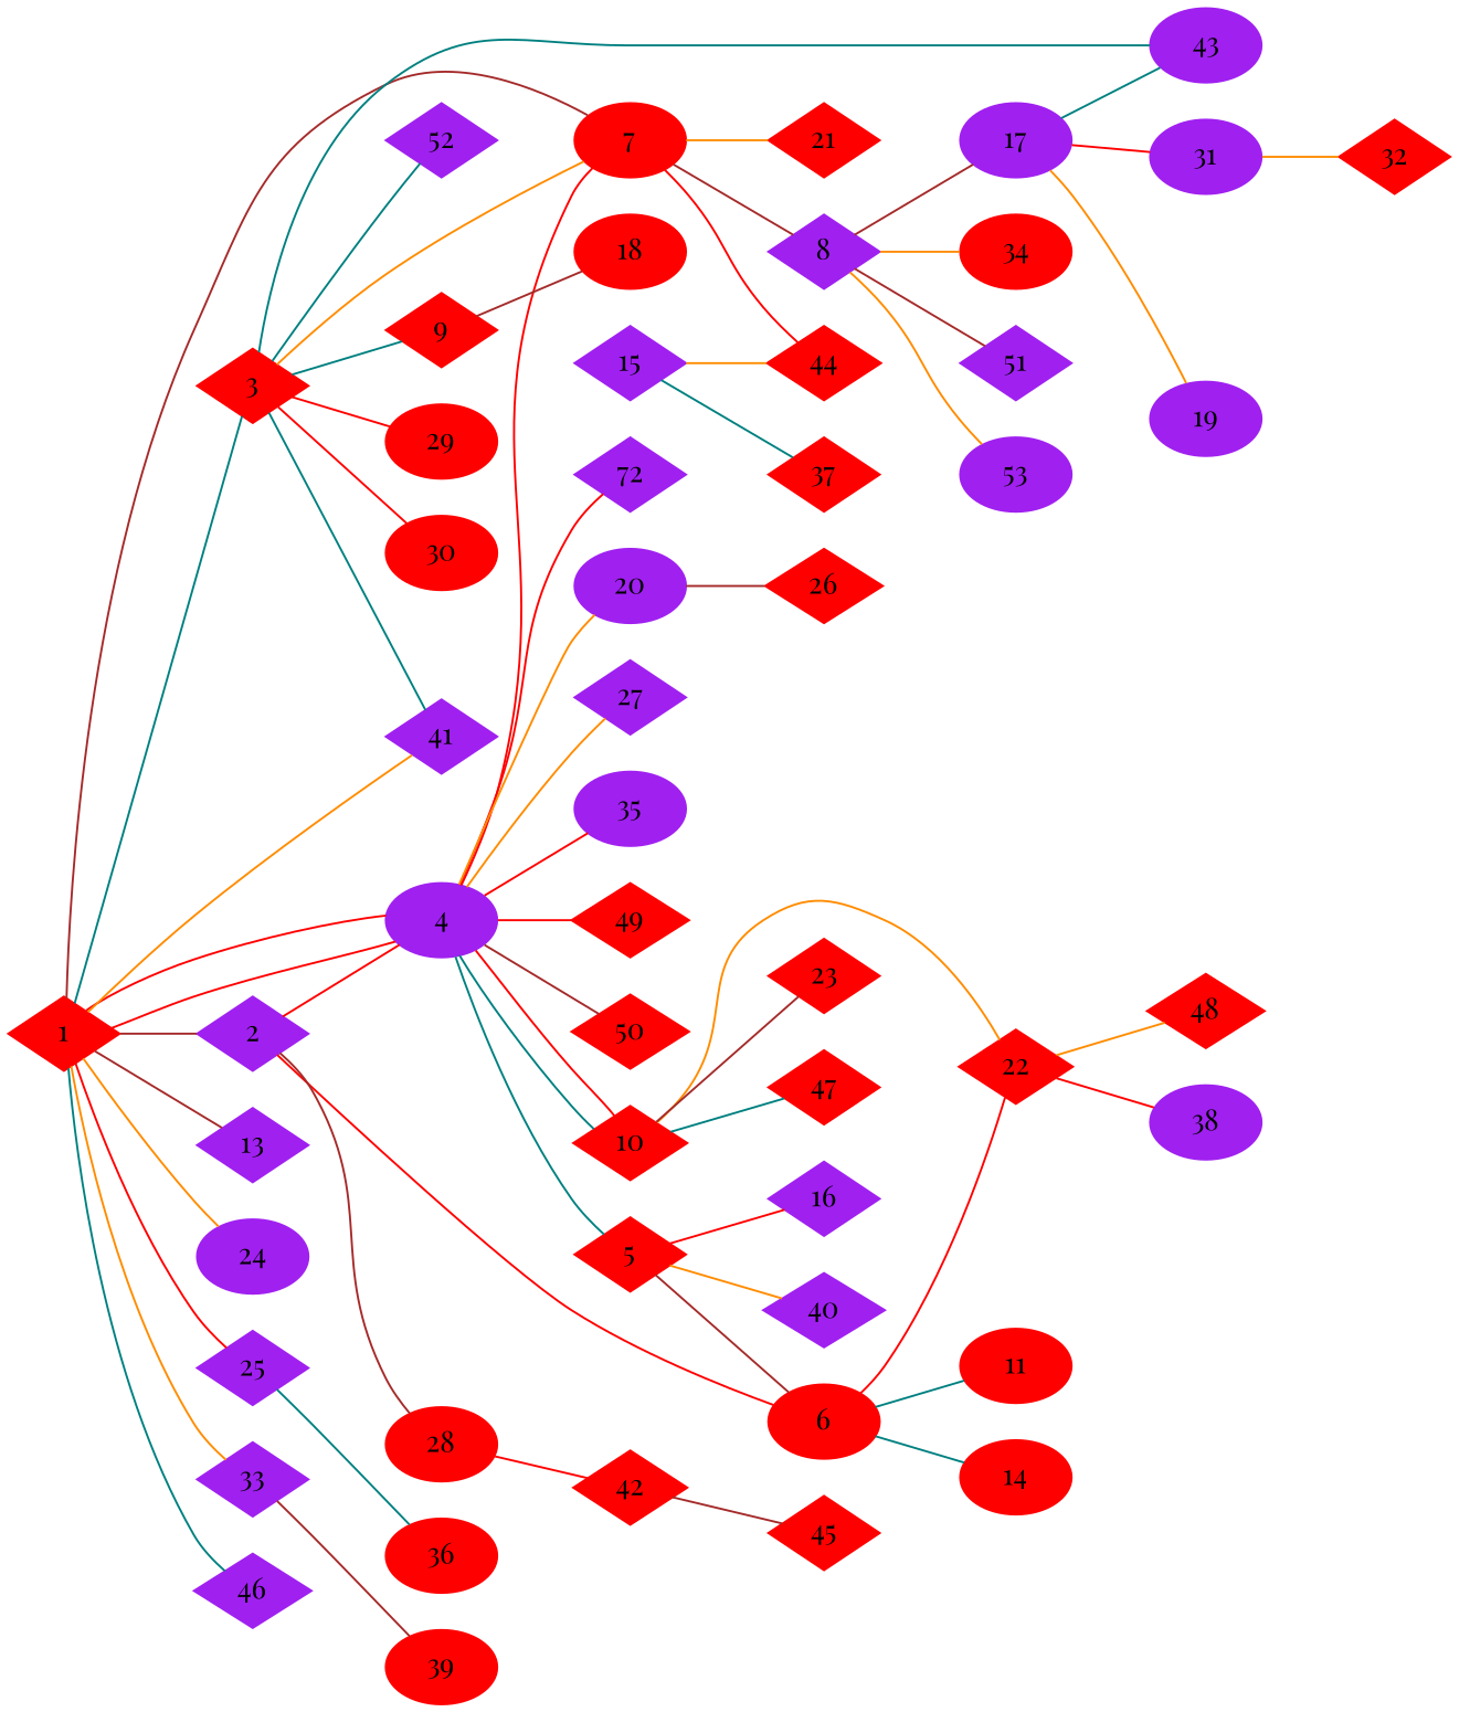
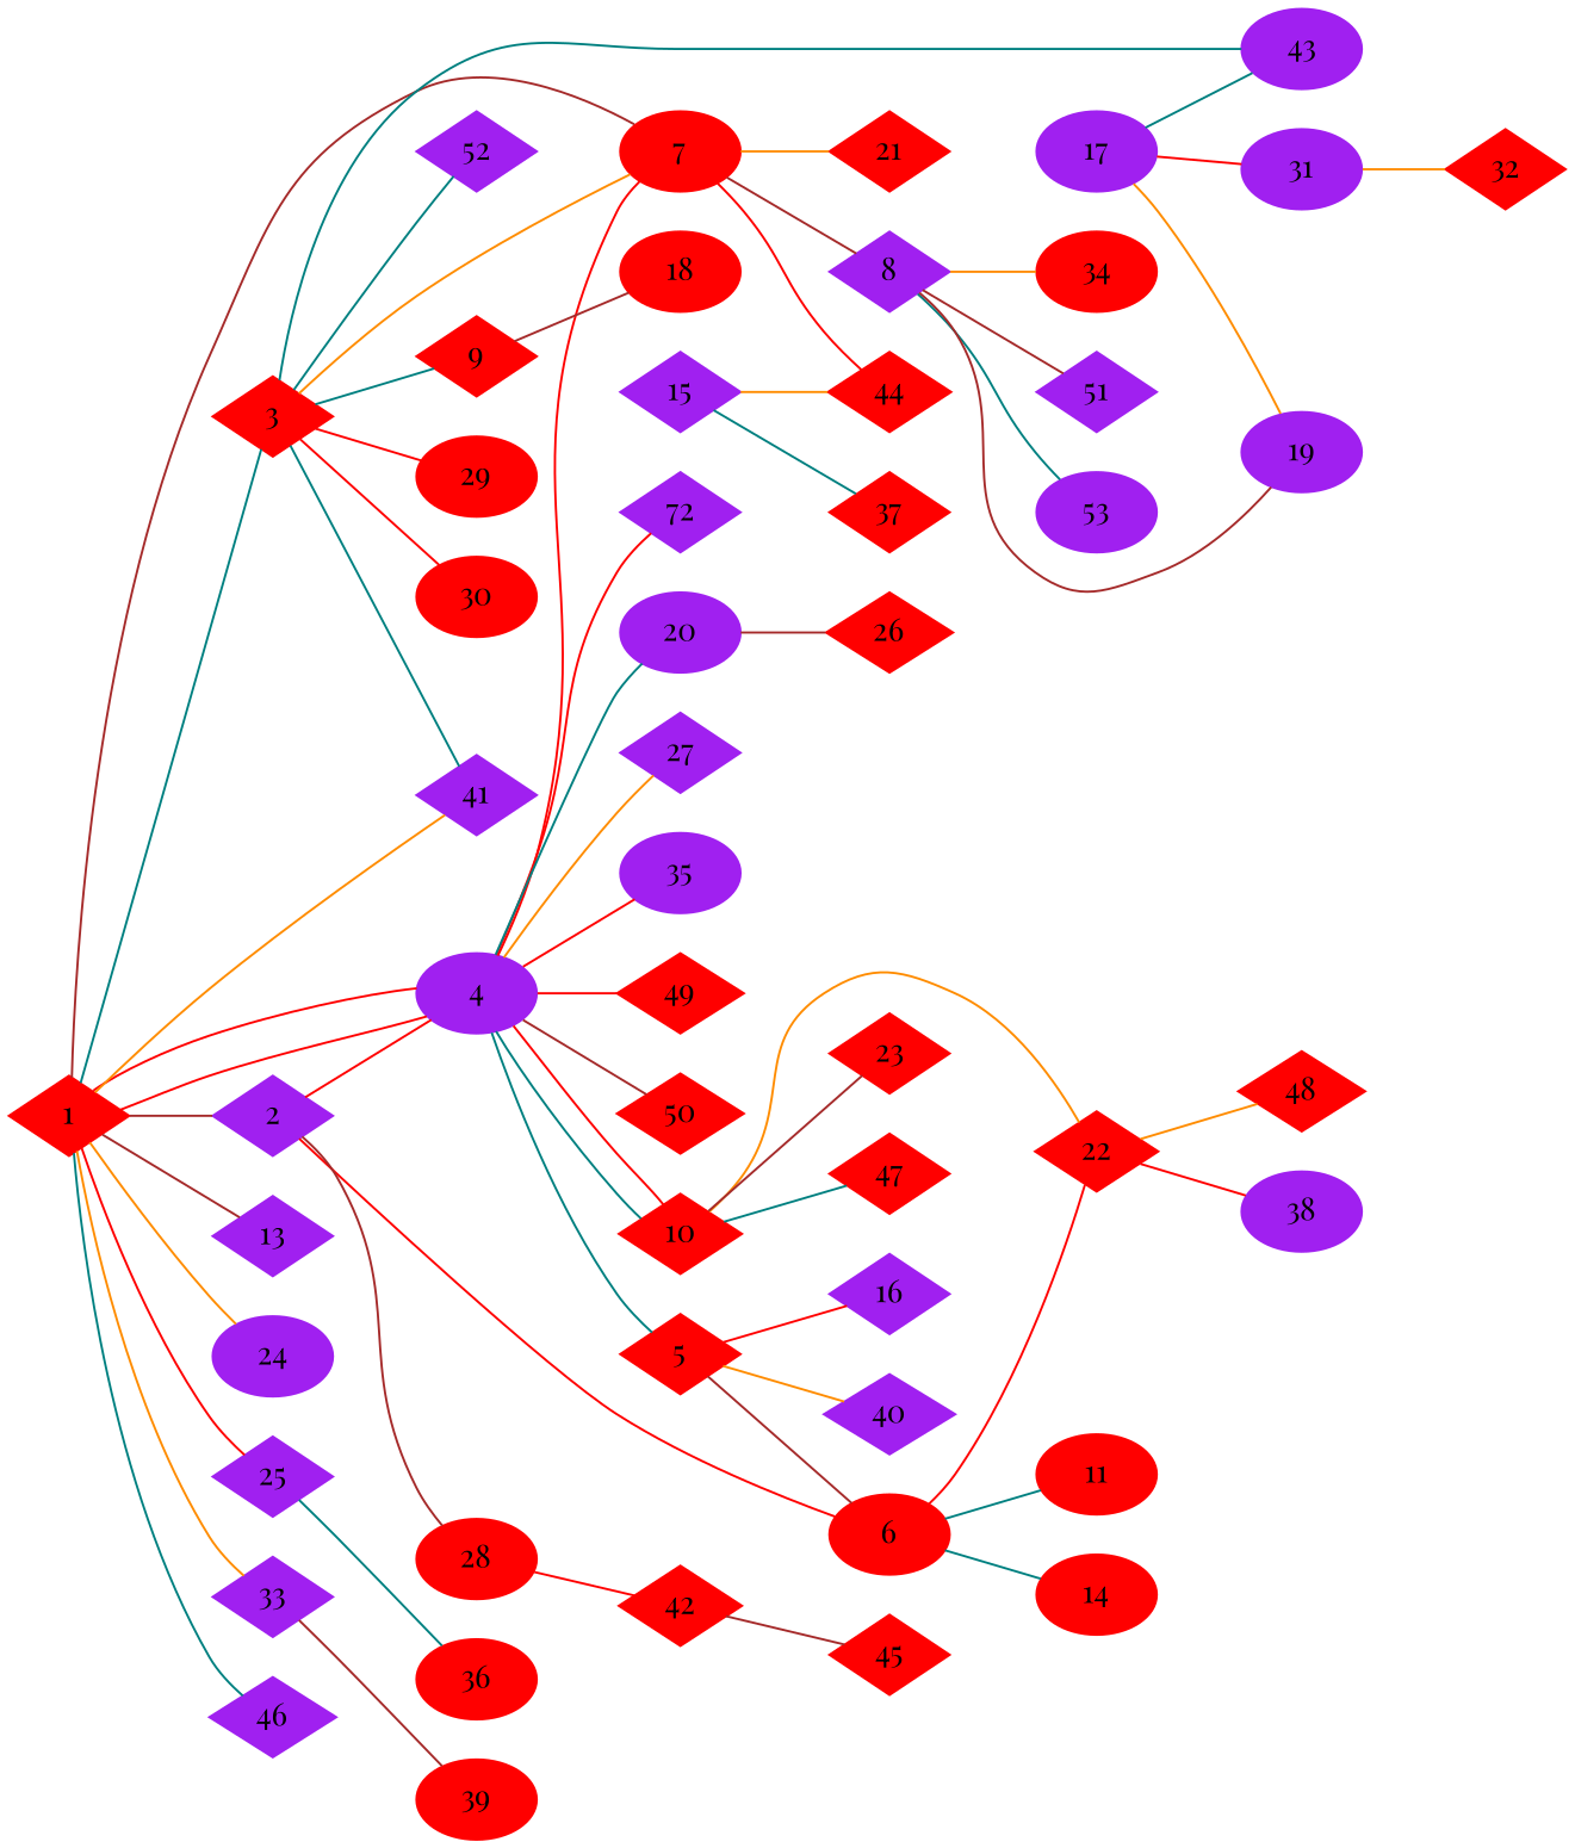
  graph {
    fontname="Playfair Display"
    rankdir=LR
    node [color=red fontname="Playfair Display" shape=diamond style=filled]
    edge [color=red fontname="Playfair Display"]
    2 [color=purple]
    1
    3
    4 [color=purple shape=ellipse]
    7 [shape=ellipse]
    13 [color=purple]
    24 [color=purple shape=ellipse]
    25 [color=purple]
    33 [color=purple]
    41 [color=purple]
    46 [color=purple]
    6 [shape=ellipse]
    28 [shape=ellipse]
    9
    29 [shape=ellipse]
    30 [shape=ellipse]
    43 [color=purple shape=ellipse]
    52 [color=purple]
    5
    10
    n21 [color=purple label=72]
    20 [color=purple shape=ellipse]
    27 [color=purple]
    35 [color=purple shape=ellipse]
    49
    50
    8 [color=purple]
    21
    44
    36 [shape=ellipse]
    39 [shape=ellipse]
    11 [shape=ellipse]
    14 [shape=ellipse]
    22
    42
    18 [shape=ellipse]
    16 [color=purple]
    40 [color=purple]
    23
    47
    26
    38 [color=purple shape=ellipse]
    48
    17 [color=purple shape=ellipse]
    34 [shape=ellipse]
    51 [color=purple]
    53 [color=purple shape=ellipse]
    19 [color=purple shape=ellipse]
    31 [color=purple shape=ellipse]
    15 [color=purple]
    37
    32
    45
    2 -- 4
    2 -- 6
    2 -- 28 [color=brown]
    1 -- 2 [color=brown]
    1 -- 3 [color=teal]
    1 -- 4
    1 -- 4
    1 -- 7 [color=brown]
    1 -- 13 [color=brown]
    1 -- 24 [color=darkorange]
    1 -- 25
    1 -- 33 [color=darkorange]
    1 -- 41 [color=darkorange]
    1 -- 46 [color=teal]
    3 -- 7 [color=darkorange]
    3 -- 41 [color=teal]
    3 -- 9 [color=teal]
    3 -- 29
    3 -- 30
    3 -- 43 [color=teal]
    3 -- 52 [color=teal]
    4 -- 7
    4 -- 5 [color=teal]
    4 -- 10 [color=teal]
    4 -- 10
    4 -- n21
-   4 -- 20 [color=darkorange]
+   4 -- 20 [color=teal]
    4 -- 27 [color=darkorange]
    4 -- 35
    4 -- 49
    4 -- 50 [color=brown]
    7 -- 8 [color=brown]
    7 -- 21 [color=darkorange]
    7 -- 44
    25 -- 36 [color=teal]
    33 -- 39 [color=brown]
    6 -- 11 [color=teal]
    6 -- 14 [color=teal]
    6 -- 22
    28 -- 42
    9 -- 18 [color=brown]
    5 -- 6 [color=brown]
    5 -- 16
    5 -- 40 [color=darkorange]
    10 -- 22 [color=darkorange]
    10 -- 23 [color=brown]
    10 -- 47 [color=teal]
    20 -- 26 [color=brown]
-   8 -- 17 [color=brown]
+   8 -- 19 [color=brown]
    8 -- 34 [color=darkorange]
    8 -- 51 [color=brown]
-   8 -- 53 [color=darkorange]
+   8 -- 53 [color=teal]
    22 -- 38
    22 -- 48 [color=darkorange]
    42 -- 45 [color=brown]
    17 -- 43 [color=teal]
    17 -- 19 [color=darkorange]
    17 -- 31
    31 -- 32 [color=darkorange]
    15 -- 44 [color=darkorange]
    15 -- 37 [color=teal]
  }
